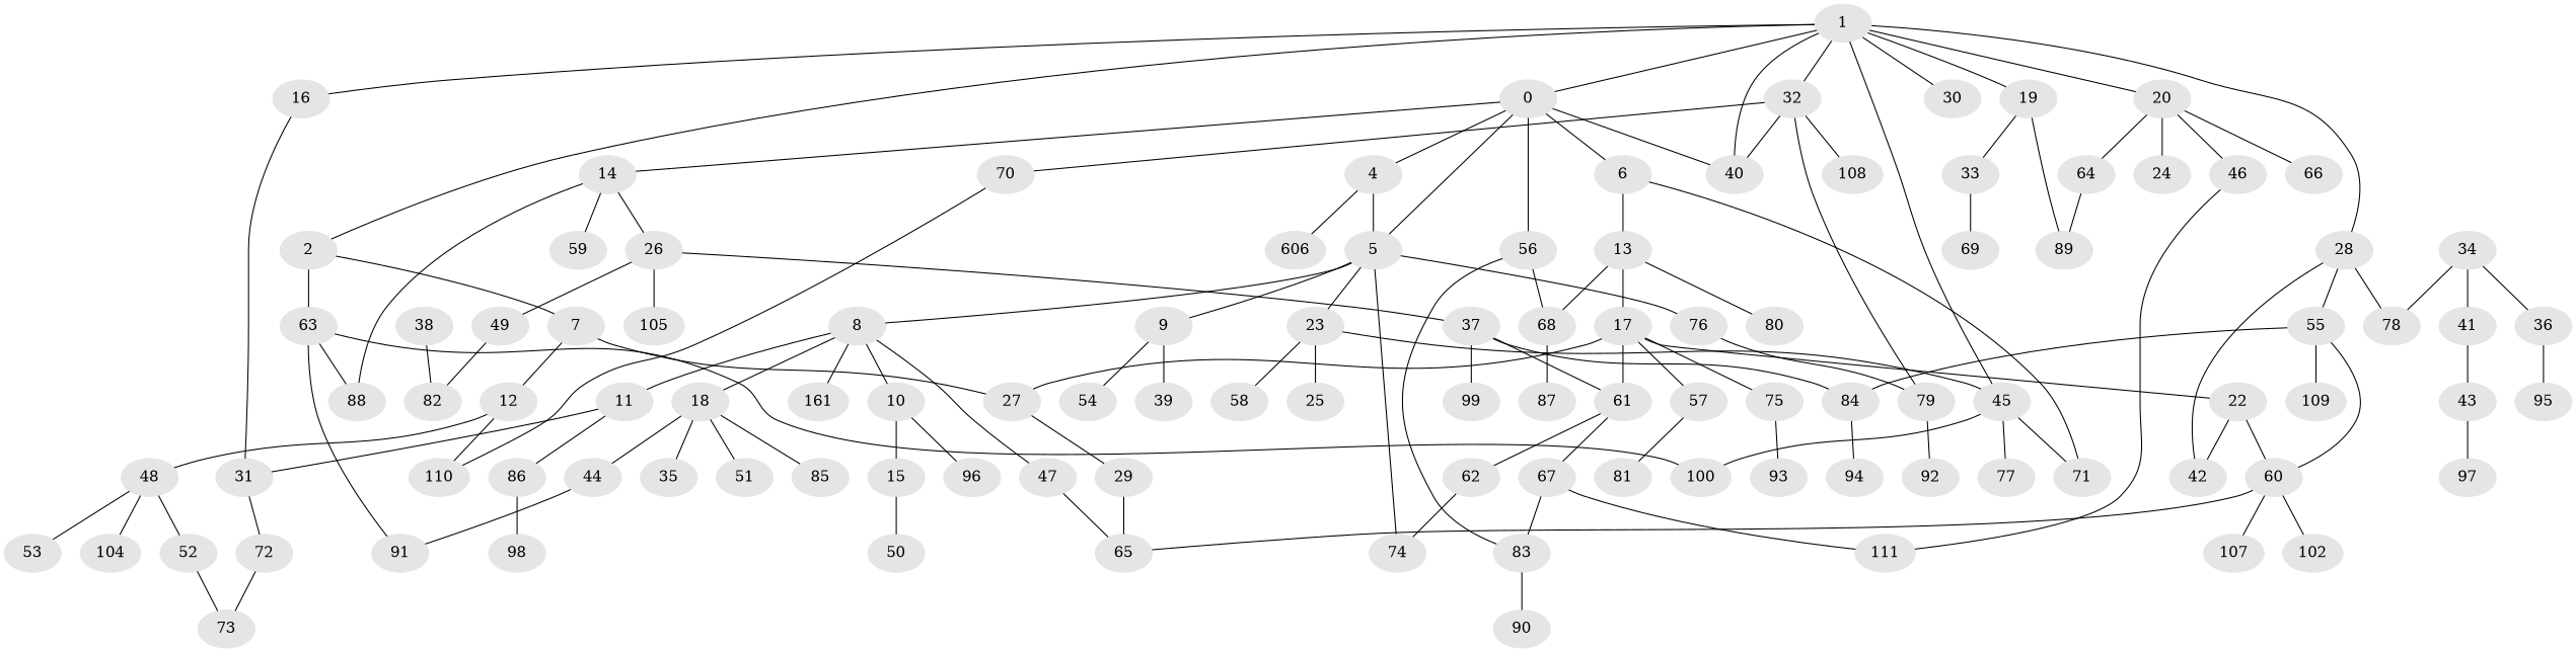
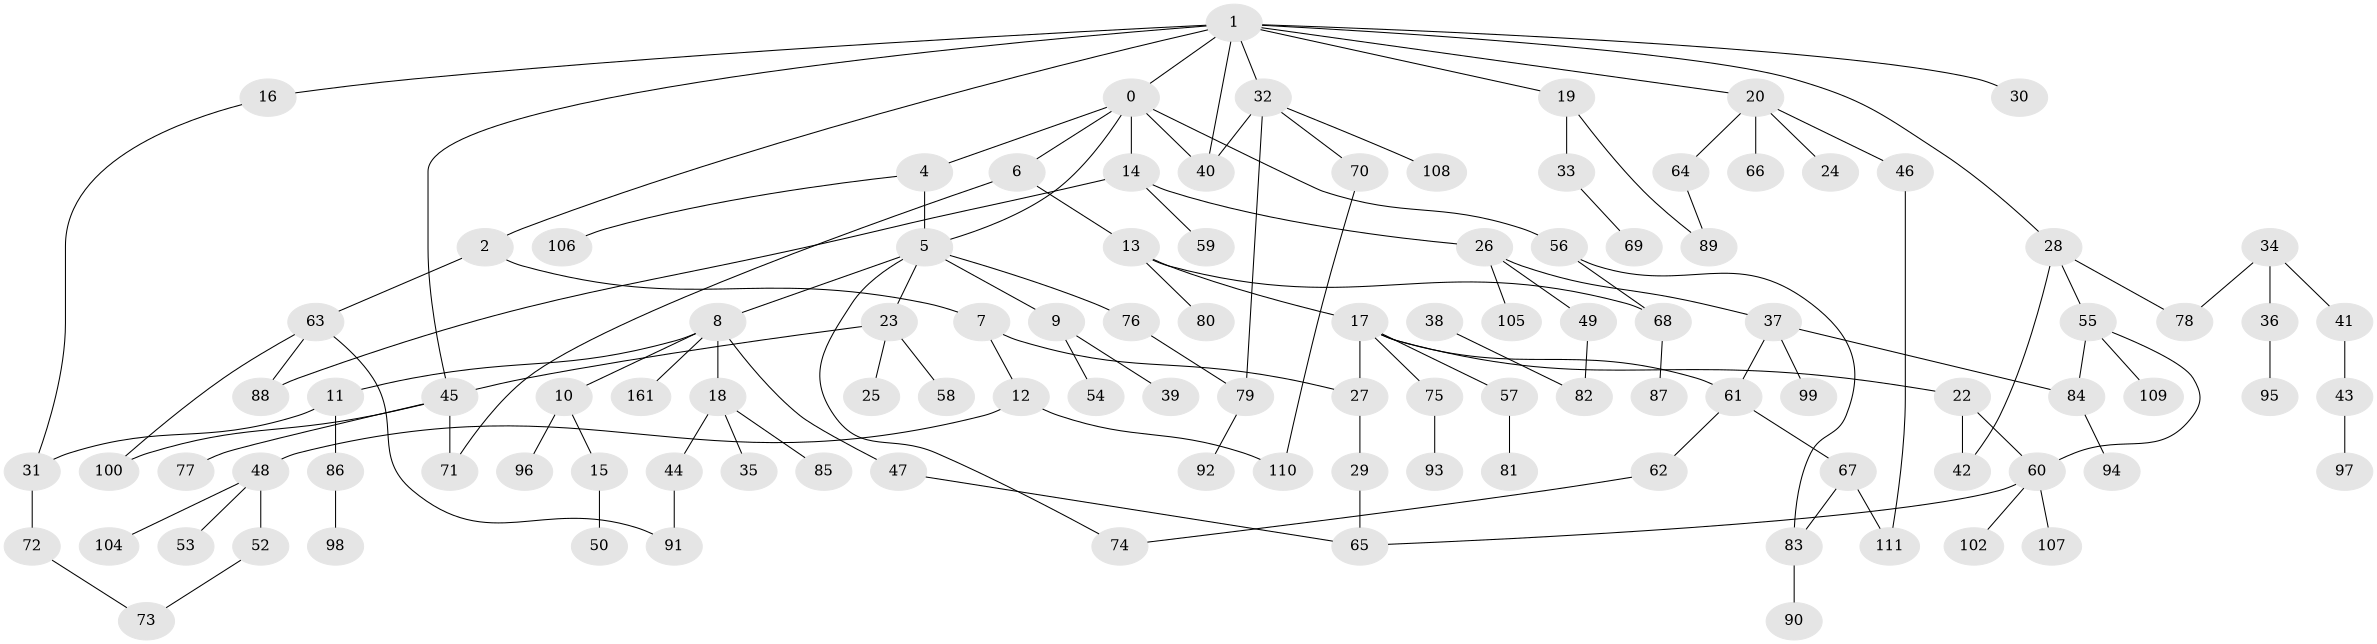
  graph {
    fontname="DejaVu Serif"
    node [color=gray90 fontname="DejaVu Serif" style=filled]
    edge [fontname="DejaVu Serif"]
    1
    2
    n3 [label=0]
    16
    19
    20
    28
    30
    32
    40
    45
    7
    63
    4
    5
    6
    14
    56
    31
    33
    89
    24
    46
    64
    66
    42
    55
    78
    70
    79
    108
    71
    77
    100
    12
    27
    88
    91
-   106 [label=606]
+   106
    8
    9
    23
    74
    76
    13
    26
    59
    68
    83
    10
    11
    18
    47
    n54 [label=161]
    39
    54
    25
    58
    17
    80
    48
    110
    29
    15
    96
    86
    35
    44
-   51
    85
    65
    50
    72
    98
    52
    53
    104
    22
    57
    61
    75
    87
    37
    49
    105
    60
    81
    62
    67
    93
    69
    111
    34
    36
    41
    38
    82
    102
    107
    84
    99
    109
    73
    92
    95
    43
    94
    97
    90
    1 -- 2
    1 -- n3
    1 -- 16
    1 -- 19
    1 -- 20
    1 -- 28
    1 -- 30
    1 -- 32
    1 -- 40
    1 -- 45
    2 -- 7
    2 -- 63
    n3 -- 40
    n3 -- 4
    n3 -- 5
    n3 -- 6
    n3 -- 14
    n3 -- 56
    16 -- 31
    19 -- 33
    19 -- 89
    20 -- 24
    20 -- 46
    20 -- 64
    20 -- 66
    28 -- 42
    28 -- 55
    28 -- 78
    32 -- 40
    32 -- 70
    32 -- 79
    32 -- 108
    45 -- 71
    45 -- 77
    45 -- 100
    7 -- 12
    7 -- 27
    63 -- 100
    63 -- 88
    63 -- 91
    4 -- 5
    4 -- 106
    5 -- 8
    5 -- 9
    5 -- 23
    5 -- 74
    5 -- 76
    6 -- 71
    6 -- 13
    14 -- 88
    14 -- 26
    14 -- 59
    56 -- 68
    56 -- 83
    31 -- 72
    33 -- 69
    46 -- 111
    64 -- 89
    55 -- 60
    55 -- 84
    55 -- 109
    70 -- 110
    79 -- 92
    12 -- 48
    12 -- 110
    27 -- 29
    8 -- 10
    8 -- 11
    8 -- 18
    8 -- 47
    8 -- n54
    9 -- 39
    9 -- 54
    23 -- 45
    23 -- 25
    23 -- 58
    76 -- 79
    13 -- 68
    13 -- 17
    13 -- 80
    26 -- 37
    26 -- 49
    26 -- 105
    68 -- 87
    83 -- 90
    10 -- 15
    10 -- 96
    11 -- 31
    11 -- 86
    18 -- 35
    18 -- 44
-   18 -- 51
    18 -- 85
    47 -- 65
    17 -- 27
    17 -- 22
    17 -- 57
    17 -- 61
    17 -- 75
    48 -- 52
    48 -- 53
    48 -- 104
    29 -- 65
    15 -- 50
    86 -- 98
    44 -- 91
    72 -- 73
    52 -- 73
    22 -- 42
    22 -- 60
    57 -- 81
    61 -- 62
    61 -- 67
    75 -- 93
    37 -- 61
    37 -- 84
    37 -- 99
    49 -- 82
    60 -- 65
    60 -- 102
    60 -- 107
    62 -- 74
    67 -- 83
    67 -- 111
    34 -- 78
    34 -- 36
    34 -- 41
    36 -- 95
    41 -- 43
    38 -- 82
    84 -- 94
    43 -- 97
  }
